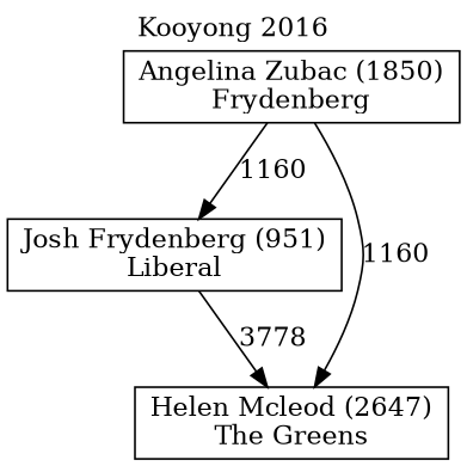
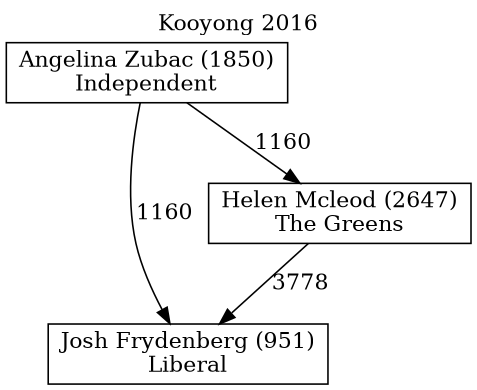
  digraph {
    label="Kooyong 2016"
    labelloc=t
    mclimit=10
    node [shape=box]
    n1 [label="Josh Frydenberg (951)\nLiberal"]
    n2 [label="Helen Mcleod (2647)\nThe Greens"]
-   n3 [label="Angelina Zubac (1850)\nFrydenberg"]
-   n1 -> n2 [label=3778]
+   n3 [label="Angelina Zubac (1850)\nIndependent"]
+   n2 -> n1 [label=3778]
    n3 -> n1 [label=1160]
    n3 -> n2 [label=1160]
  }
